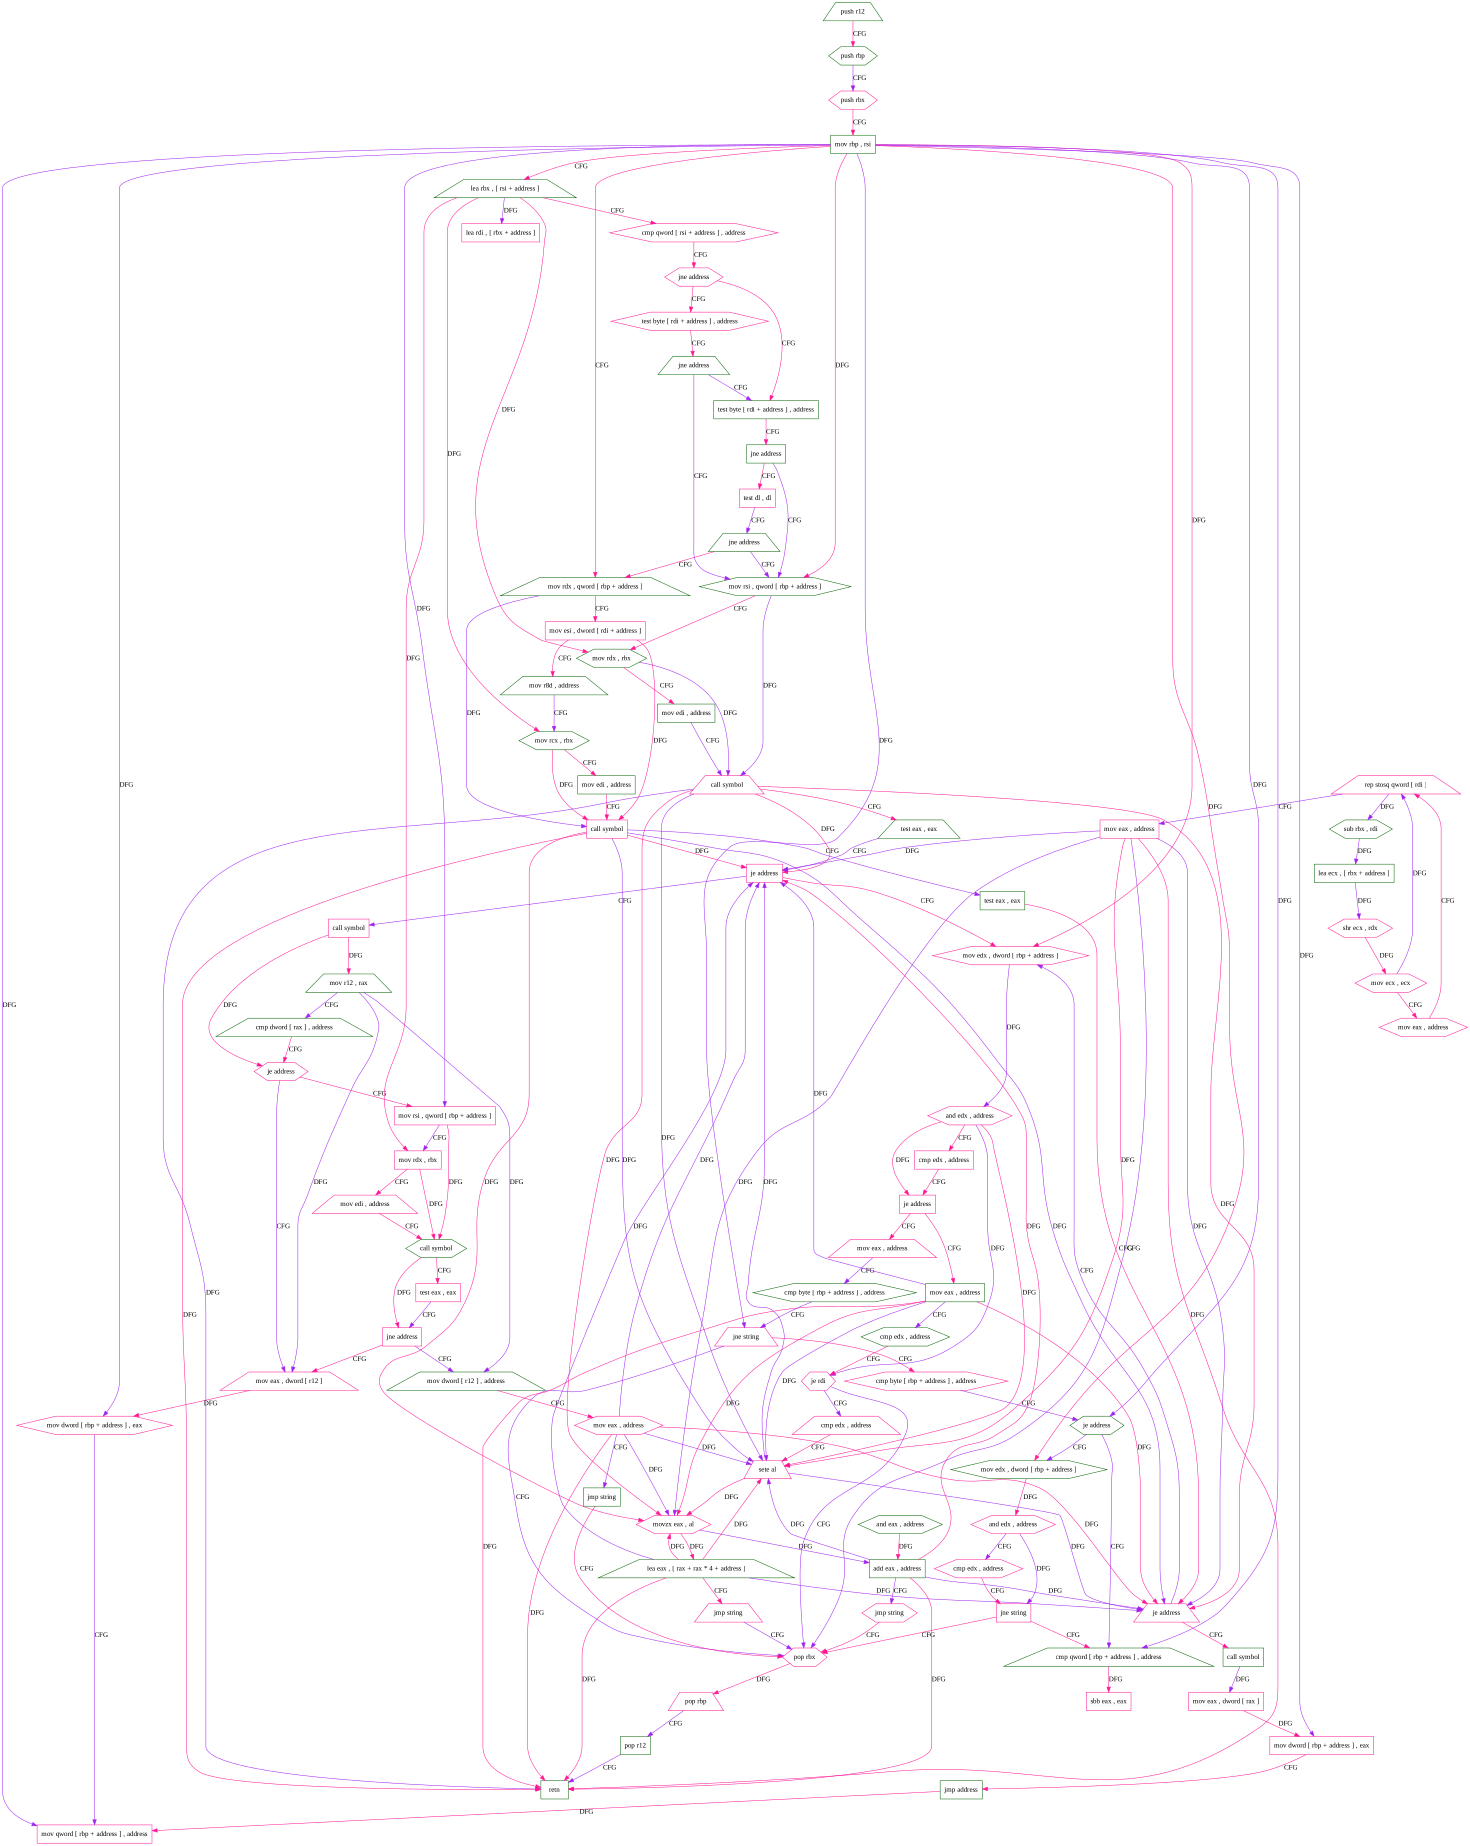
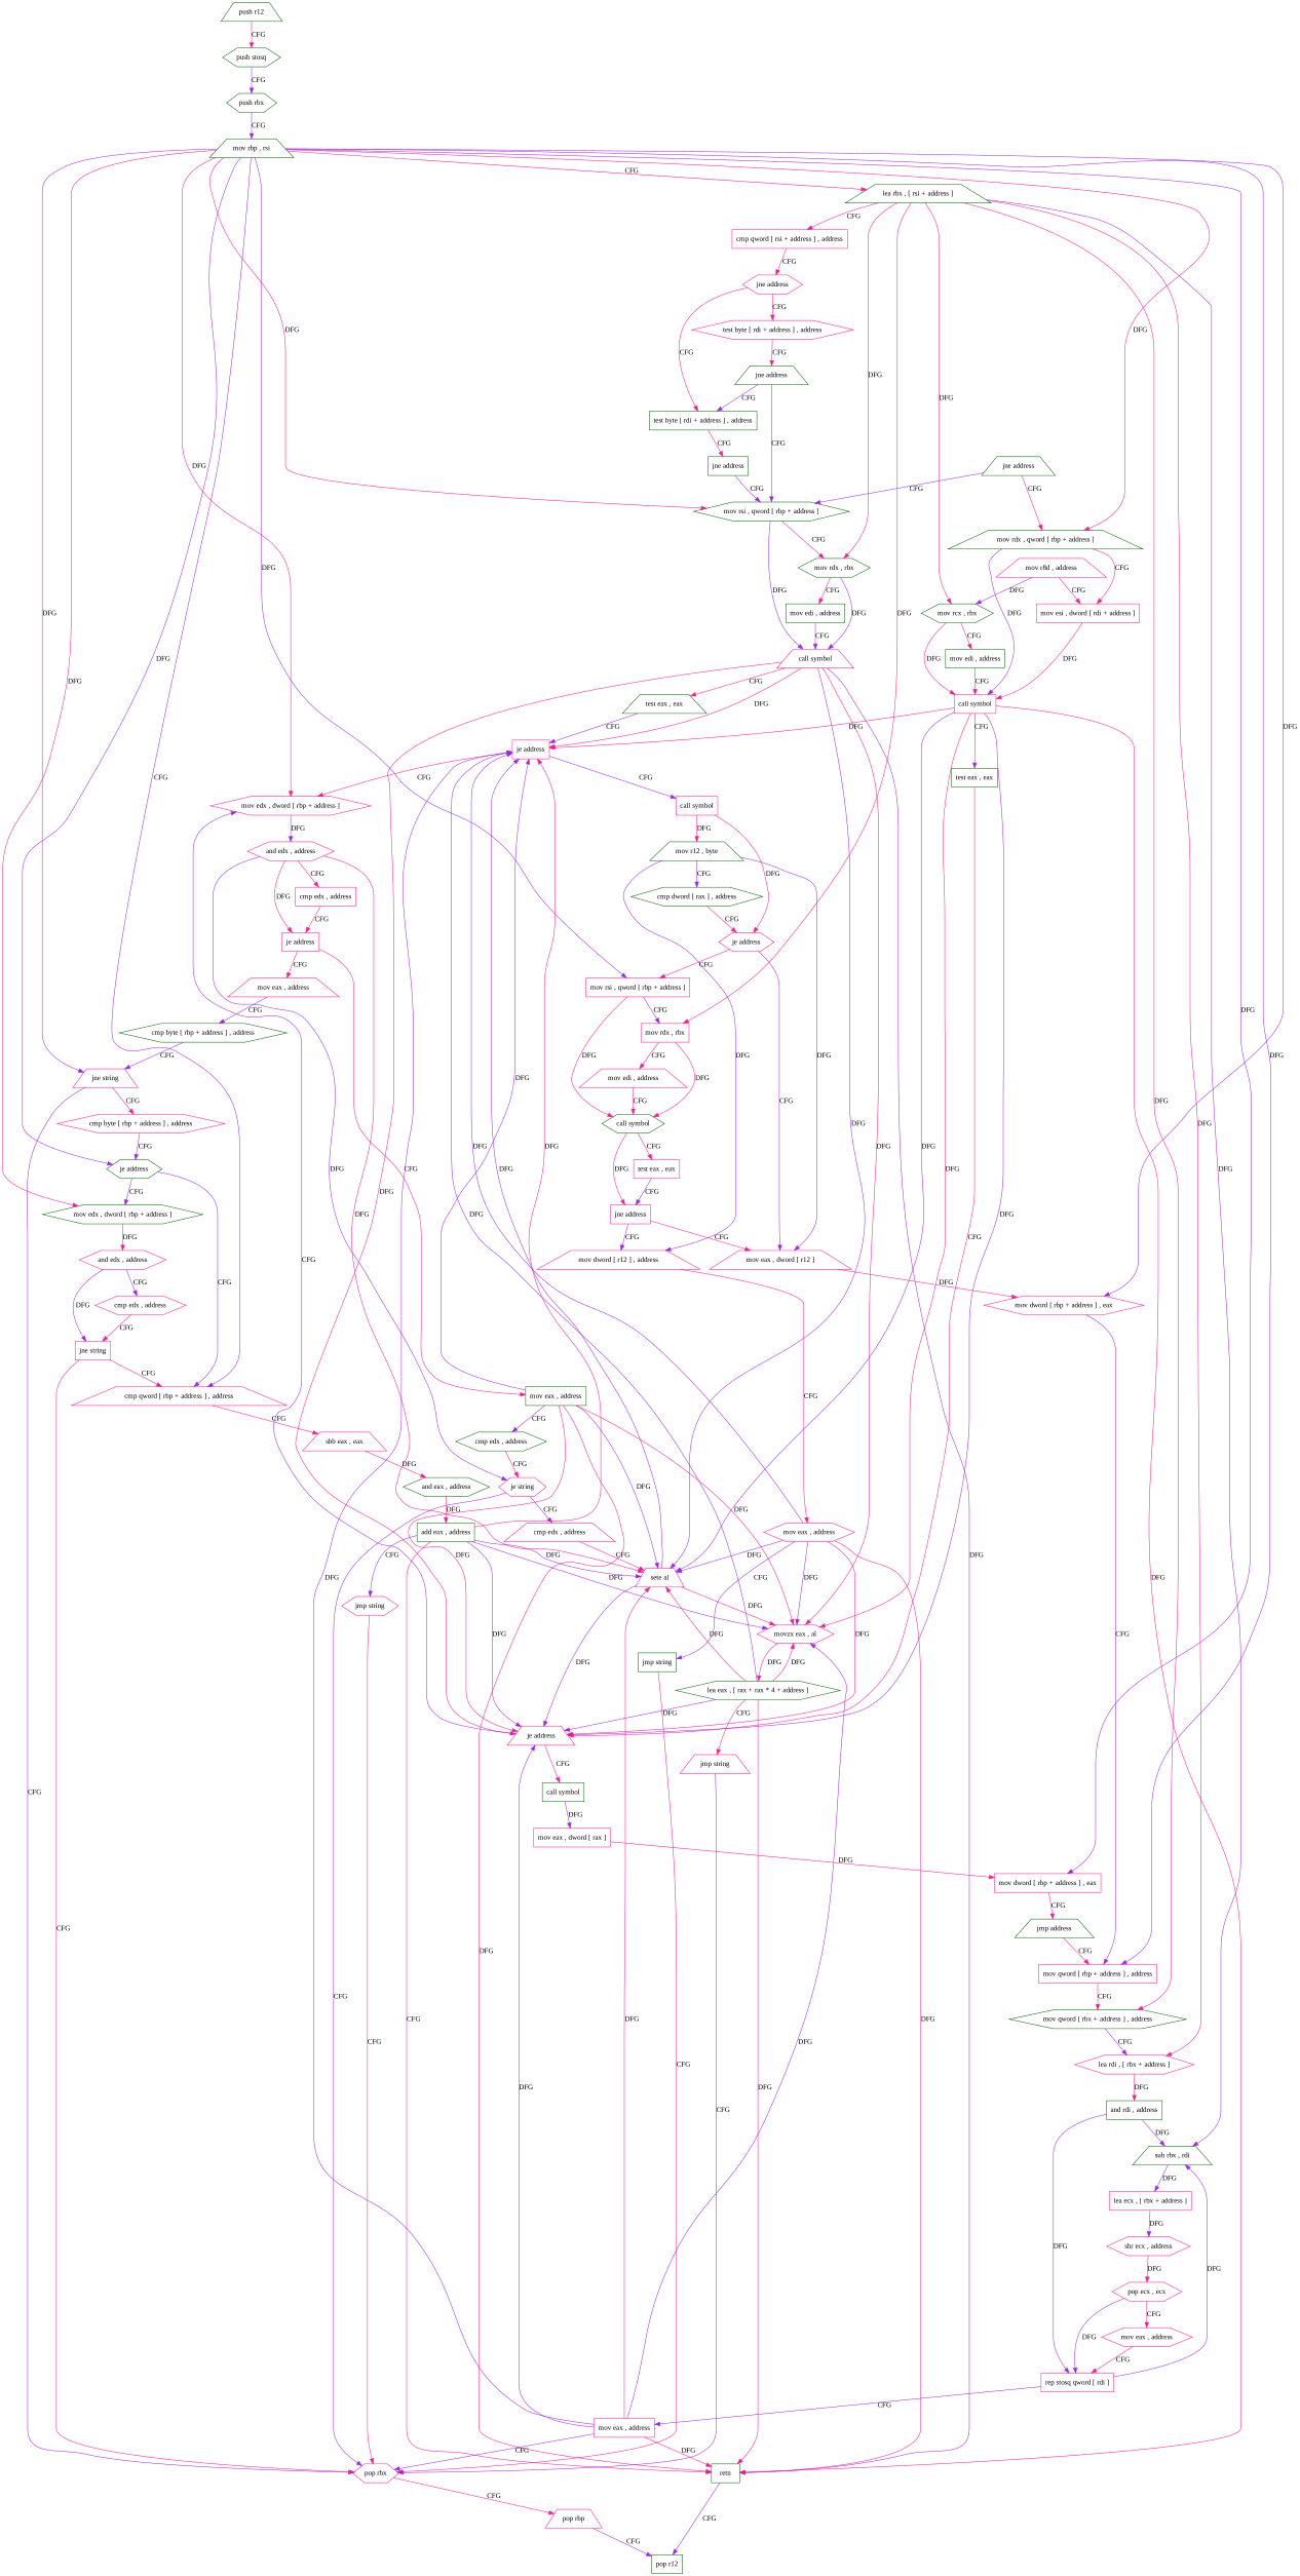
  digraph {
    fontname="Liberation Serif"
    node [color=deeppink fontname="Liberation Serif" shape=box]
    edge [color=deeppink fontname="Liberation Serif"]
    n1 [color=darkgreen label="push r12" shape=trapezium]
-   n2 [color=darkgreen label="push rbp" shape=hexagon]
-   n3 [label="push rbx" shape=hexagon]
-   n4 [color=darkgreen label="mov rbp , rsi"]
+   n2 [color=darkgreen label="push stosq" shape=hexagon]
+   n3 [color=darkgreen label="push rbx" shape=hexagon]
+   n4 [color=darkgreen label="mov rbp , rsi" shape=trapezium]
    n5 [color=darkgreen label="lea rbx , [ rsi + address ]" shape=trapezium]
    n6 [color=darkgreen label="mov rsi , qword [ rbp + address ]" shape=hexagon]
    n7 [label="mov edx , dword [ rbp + address ]" shape=hexagon]
    n8 [color=darkgreen label="mov rdx , qword [ rbp + address ]" shape=trapezium]
    n9 [label="mov rsi , qword [ rbp + address ]"]
    n10 [label="jne string" shape=trapezium]
    n11 [label="mov dword [ rbp + address ] , eax" shape=hexagon]
    n12 [label="mov qword [ rbp + address ] , address"]
    n13 [label="mov dword [ rbp + address ] , eax"]
    n14 [color=darkgreen label="je address" shape=hexagon]
-   n15 [color=darkgreen label="cmp qword [ rbp + address ] , address" shape=trapezium]
+   n15 [label="cmp qword [ rbp + address ] , address" shape=trapezium]
    n16 [color=darkgreen label="mov edx , dword [ rbp + address ]" shape=hexagon]
-   n17 [label="cmp qword [ rsi + address ] , address" shape=hexagon]
+   n17 [label="cmp qword [ rsi + address ] , address"]
    n18 [color=darkgreen label="mov rdx , rbx" shape=hexagon]
    n19 [color=darkgreen label="mov rcx , rbx" shape=hexagon]
    n20 [label="mov rdx , rbx"]
-   n22 [label="lea rdi , [ rbx + address ]"]
-   n23 [color=darkgreen label="sub rbx , rdi" shape=hexagon]
+   n21 [color=darkgreen label="mov qword [ rbx + address ] , address" shape=hexagon]
+   n22 [label="lea rdi , [ rbx + address ]" shape=hexagon]
+   n23 [color=darkgreen label="sub rbx , rdi" shape=trapezium]
    n24 [label="call symbol" shape=trapezium]
    n25 [label="and edx , address" shape=hexagon]
    n26 [label="mov esi , dword [ rdi + address ]"]
    n27 [label="call symbol"]
    n28 [color=darkgreen label="call symbol" shape=hexagon]
    n29 [label="pop rbx" shape=hexagon]
    n30 [label="cmp byte [ rbp + address ] , address" shape=hexagon]
-   n31 [color=darkgreen label="jmp address"]
-   n32 [label="sbb eax , eax"]
+   n31 [color=darkgreen label="jmp address" shape=trapezium]
+   n32 [label="sbb eax , eax" shape=trapezium]
    n33 [label="and edx , address" shape=hexagon]
    n34 [label="jne address" shape=hexagon]
    n35 [color=darkgreen label="mov edi , address"]
    n36 [color=darkgreen label="mov edi , address"]
    n37 [label="mov edi , address" shape=trapezium]
-   n39 [color=darkgreen label="lea ecx , [ rbx + address ]"]
+   n38 [color=darkgreen label="and rdi , address"]
+   n39 [label="lea ecx , [ rbx + address ]"]
    n40 [color=darkgreen label="test byte [ rdi + address ] , address"]
    n41 [label="test byte [ rdi + address ] , address" shape=hexagon]
    n42 [color=darkgreen label="jne address"]
    n43 [color=darkgreen label="jne address" shape=trapezium]
-   n44 [label="test dl , dl"]
    n45 [color=darkgreen label="jne address" shape=trapezium]
    n46 [color=darkgreen label="test eax , eax" shape=trapezium]
    n47 [label="je address"]
    n48 [label="je address" shape=trapezium]
    n49 [color=darkgreen label=retn]
    n50 [label="sete al" shape=trapezium]
    n51 [label="movzx eax , al" shape=hexagon]
    n52 [label="call symbol"]
    n53 [color=darkgreen label="call symbol"]
-   n54 [color=darkgreen label="lea eax , [ rax + rax * 4 + address ]" shape=trapezium]
-   n55 [color=darkgreen label="mov r12 , rax" shape=trapezium]
+   n54 [color=darkgreen label="lea eax , [ rax + rax * 4 + address ]" shape=hexagon]
+   n55 [color=darkgreen label="mov r12 , byte" shape=trapezium]
    n56 [label="je address" shape=hexagon]
    n57 [label="cmp edx , address"]
    n58 [label="je address"]
-   n59 [label="je rdi" shape=hexagon]
-   n60 [color=darkgreen label="cmp dword [ rax ] , address" shape=trapezium]
+   n59 [label="je string" shape=hexagon]
+   n60 [color=darkgreen label="cmp dword [ rax ] , address" shape=hexagon]
    n61 [label="mov eax , dword [ r12 ]" shape=trapezium]
-   n62 [color=darkgreen label="mov dword [ r12 ] , address" shape=trapezium]
-   n63 [color=darkgreen label="mov r8d , address" shape=trapezium]
+   n62 [label="mov dword [ r12 ] , address" shape=trapezium]
+   n63 [label="mov r8d , address" shape=trapezium]
    n64 [color=darkgreen label="test eax , eax"]
    n65 [label="mov eax , address" shape=trapezium]
    n66 [color=darkgreen label="mov eax , address"]
    n67 [label="cmp edx , address" shape=trapezium]
    n68 [color=darkgreen label="cmp byte [ rbp + address ] , address" shape=hexagon]
    n69 [color=darkgreen label="cmp edx , address" shape=hexagon]
    n70 [label="mov eax , address" shape=hexagon]
    n71 [label="test eax , eax"]
    n72 [label="jne address"]
    n73 [label="mov eax , dword [ rax ]"]
    n74 [label="pop rbp" shape=trapezium]
    n75 [color=darkgreen label="pop r12"]
    n76 [color=darkgreen label="jmp string"]
    n77 [color=darkgreen label="and eax , address" shape=hexagon]
    n78 [label="cmp edx , address" shape=hexagon]
    n79 [label="jne string"]
    n80 [label="jmp string" shape=trapezium]
-   n81 [label="rep stosq qword [ rdi ]" shape=trapezium]
+   n81 [label="rep stosq qword [ rdi ]"]
    n82 [label="mov eax , address"]
-   n83 [label="shr ecx , rdx" shape=hexagon]
-   n84 [label="mov ecx , ecx" shape=hexagon]
+   n83 [label="shr ecx , address" shape=hexagon]
+   n84 [label="pop ecx , ecx" shape=hexagon]
    n85 [label="mov eax , address" shape=hexagon]
    n86 [color=darkgreen label="add eax , address"]
    n87 [label="jmp string" shape=hexagon]
    n1 -> n2 [label=CFG]
    n2 -> n3 [color=purple label=CFG]
-   n3 -> n4 [label=CFG]
+   n3 -> n4 [color=purple label=CFG]
    n4 -> n5 [label=CFG]
    n4 -> n6 [label=DFG]
    n4 -> n7 [label=DFG]
-   n4 -> n8 [label=CFG]
+   n4 -> n8 [label=DFG]
    n4 -> n9 [color=purple label=DFG]
    n4 -> n10 [color=purple label=DFG]
    n4 -> n11 [color=purple label=DFG]
    n4 -> n12 [color=purple label=DFG]
    n4 -> n13 [color=purple label=DFG]
    n4 -> n14 [color=purple label=DFG]
-   n4 -> n15 [color=purple label=DFG]
+   n4 -> n15 [color=purple label=CFG]
    n4 -> n16 [label=DFG]
    n5 -> n17 [label=CFG]
    n5 -> n18 [label=DFG]
    n5 -> n19 [label=DFG]
    n5 -> n20 [label=DFG]
-   n5 -> n22 [color=purple label=DFG]
+   n5 -> n21 [label=DFG]
+   n5 -> n22 [label=DFG]
+   n5 -> n23 [color=purple label=DFG]
    n6 -> n18 [label=CFG]
    n6 -> n24 [color=purple label=DFG]
    n7 -> n25 [color=purple label=DFG]
    n8 -> n26 [label=CFG]
    n8 -> n27 [color=purple label=DFG]
    n9 -> n20 [color=purple label=CFG]
    n9 -> n28 [label=DFG]
    n10 -> n29 [color=purple label=CFG]
    n10 -> n30 [label=CFG]
    n11 -> n12 [color=purple label=CFG]
+   n12 -> n21 [label=CFG]
    n13 -> n31 [label=CFG]
    n14 -> n15 [color=purple label=CFG]
    n14 -> n16 [color=purple label=CFG]
-   n15 -> n32 [label=DFG]
+   n15 -> n32 [label=CFG]
    n16 -> n33 [label=DFG]
    n17 -> n34 [label=CFG]
    n18 -> n24 [color=purple label=DFG]
    n18 -> n35 [label=CFG]
    n19 -> n27 [label=DFG]
    n19 -> n36 [label=CFG]
    n20 -> n28 [label=DFG]
    n20 -> n37 [label=CFG]
+   n21 -> n22 [color=purple label=CFG]
+   n22 -> n38 [label=DFG]
    n23 -> n39 [color=purple label=DFG]
    n24 -> n46 [label=CFG]
    n24 -> n47 [label=DFG]
    n24 -> n48 [label=DFG]
    n24 -> n49 [color=purple label=DFG]
    n24 -> n50 [color=purple label=DFG]
    n24 -> n51 [label=DFG]
    n25 -> n50 [label=DFG]
    n25 -> n57 [label=CFG]
    n25 -> n58 [label=DFG]
    n25 -> n59 [color=purple label=DFG]
    n26 -> n27 [label=DFG]
-   n26 -> n63 [label=CFG]
+   n63 -> n26 [label=CFG]
    n27 -> n47 [label=DFG]
    n27 -> n48 [color=purple label=DFG]
    n27 -> n49 [label=DFG]
    n27 -> n50 [color=purple label=DFG]
    n27 -> n51 [label=DFG]
    n27 -> n64 [color=purple label=CFG]
    n28 -> n71 [label=CFG]
    n28 -> n72 [label=DFG]
-   n29 -> n74 [label=DFG]
+   n29 -> n74 [label=CFG]
    n30 -> n14 [color=purple label=CFG]
-   n31 -> n12 [label=DFG]
+   n31 -> n12 [label=CFG]
+   n32 -> n77 [label=DFG]
    n33 -> n78 [color=purple label=CFG]
    n33 -> n79 [color=purple label=DFG]
    n34 -> n40 [label=CFG]
    n34 -> n41 [label=CFG]
    n35 -> n24 [color=purple label=CFG]
    n36 -> n27 [label=CFG]
    n37 -> n28 [label=CFG]
+   n38 -> n23 [color=purple label=DFG]
+   n38 -> n81 [color=purple label=DFG]
    n39 -> n83 [color=purple label=DFG]
    n40 -> n42 [label=CFG]
    n41 -> n43 [label=CFG]
    n42 -> n6 [color=purple label=CFG]
-   n42 -> n44 [label=CFG]
    n43 -> n6 [color=purple label=CFG]
    n43 -> n40 [color=purple label=CFG]
-   n44 -> n45 [color=purple label=CFG]
    n45 -> n6 [color=purple label=CFG]
    n45 -> n8 [label=CFG]
    n46 -> n47 [color=purple label=CFG]
    n47 -> n7 [label=CFG]
    n47 -> n52 [color=purple label=CFG]
    n48 -> n7 [color=purple label=CFG]
    n48 -> n53 [label=CFG]
    n50 -> n47 [color=purple label=DFG]
    n50 -> n48 [color=purple label=DFG]
    n50 -> n51 [label=DFG]
    n51 -> n54 [label=DFG]
    n52 -> n55 [label=DFG]
    n52 -> n56 [label=DFG]
    n53 -> n73 [color=purple label=DFG]
    n54 -> n47 [color=purple label=DFG]
    n54 -> n48 [color=purple label=DFG]
    n54 -> n49 [label=DFG]
    n54 -> n50 [label=DFG]
    n54 -> n51 [label=DFG]
    n54 -> n80 [label=CFG]
    n55 -> n60 [color=purple label=CFG]
    n55 -> n61 [color=purple label=DFG]
    n55 -> n62 [color=purple label=DFG]
    n56 -> n9 [label=CFG]
    n56 -> n61 [color=purple label=CFG]
    n57 -> n58 [label=CFG]
    n58 -> n65 [label=CFG]
    n58 -> n66 [label=CFG]
    n59 -> n29 [color=purple label=CFG]
    n59 -> n67 [color=purple label=CFG]
    n60 -> n56 [label=CFG]
    n61 -> n11 [label=DFG]
    n62 -> n70 [label=CFG]
-   n63 -> n19 [color=purple label=CFG]
+   n63 -> n19 [color=purple label=DFG]
    n64 -> n48 [label=CFG]
    n65 -> n68 [color=purple label=CFG]
    n66 -> n47 [color=purple label=DFG]
    n66 -> n48 [label=DFG]
    n66 -> n49 [label=DFG]
    n66 -> n50 [color=purple label=DFG]
    n66 -> n51 [label=DFG]
    n66 -> n69 [color=purple label=CFG]
    n67 -> n50 [label=CFG]
    n68 -> n10 [color=purple label=CFG]
    n69 -> n59 [label=CFG]
    n70 -> n47 [color=purple label=DFG]
    n70 -> n48 [label=DFG]
    n70 -> n49 [label=DFG]
    n70 -> n50 [color=purple label=DFG]
    n70 -> n51 [color=purple label=DFG]
    n70 -> n76 [color=purple label=CFG]
    n71 -> n72 [color=purple label=CFG]
    n72 -> n61 [label=CFG]
    n72 -> n62 [color=purple label=CFG]
    n73 -> n13 [label=DFG]
    n74 -> n75 [color=purple label=CFG]
-   n75 -> n49 [color=purple label=CFG]
+   n49 -> n75 [color=purple label=CFG]
    n76 -> n29 [label=CFG]
    n77 -> n86 [label=DFG]
    n78 -> n79 [label=CFG]
    n79 -> n15 [label=CFG]
    n79 -> n29 [label=CFG]
    n80 -> n29 [color=purple label=CFG]
    n81 -> n23 [color=purple label=DFG]
    n81 -> n82 [color=purple label=CFG]
    n82 -> n29 [color=purple label=CFG]
    n82 -> n47 [color=purple label=DFG]
    n82 -> n48 [color=purple label=DFG]
    n82 -> n49 [label=DFG]
    n82 -> n50 [label=DFG]
    n82 -> n51 [color=purple label=DFG]
    n83 -> n84 [label=DFG]
    n84 -> n81 [color=purple label=DFG]
    n84 -> n85 [label=CFG]
    n85 -> n81 [label=CFG]
    n86 -> n47 [label=DFG]
    n86 -> n48 [color=purple label=DFG]
-   n86 -> n49 [label=DFG]
+   n86 -> n49 [label=CFG]
    n86 -> n50 [color=purple label=DFG]
-   n51 -> n86 [color=purple label=DFG]
+   n86 -> n51 [color=purple label=DFG]
    n86 -> n87 [color=purple label=CFG]
    n87 -> n29 [label=CFG]
  }
